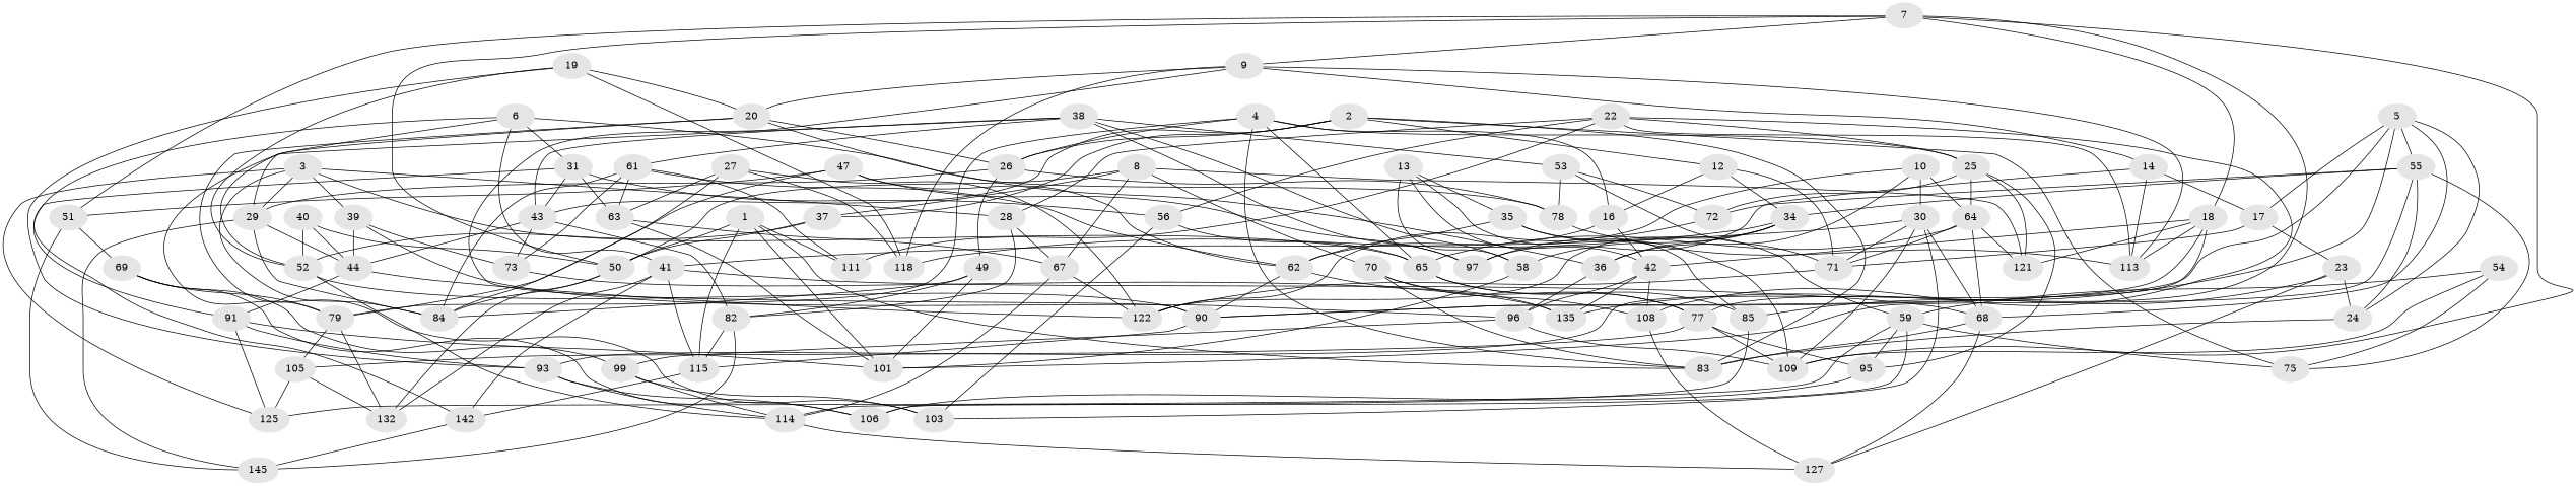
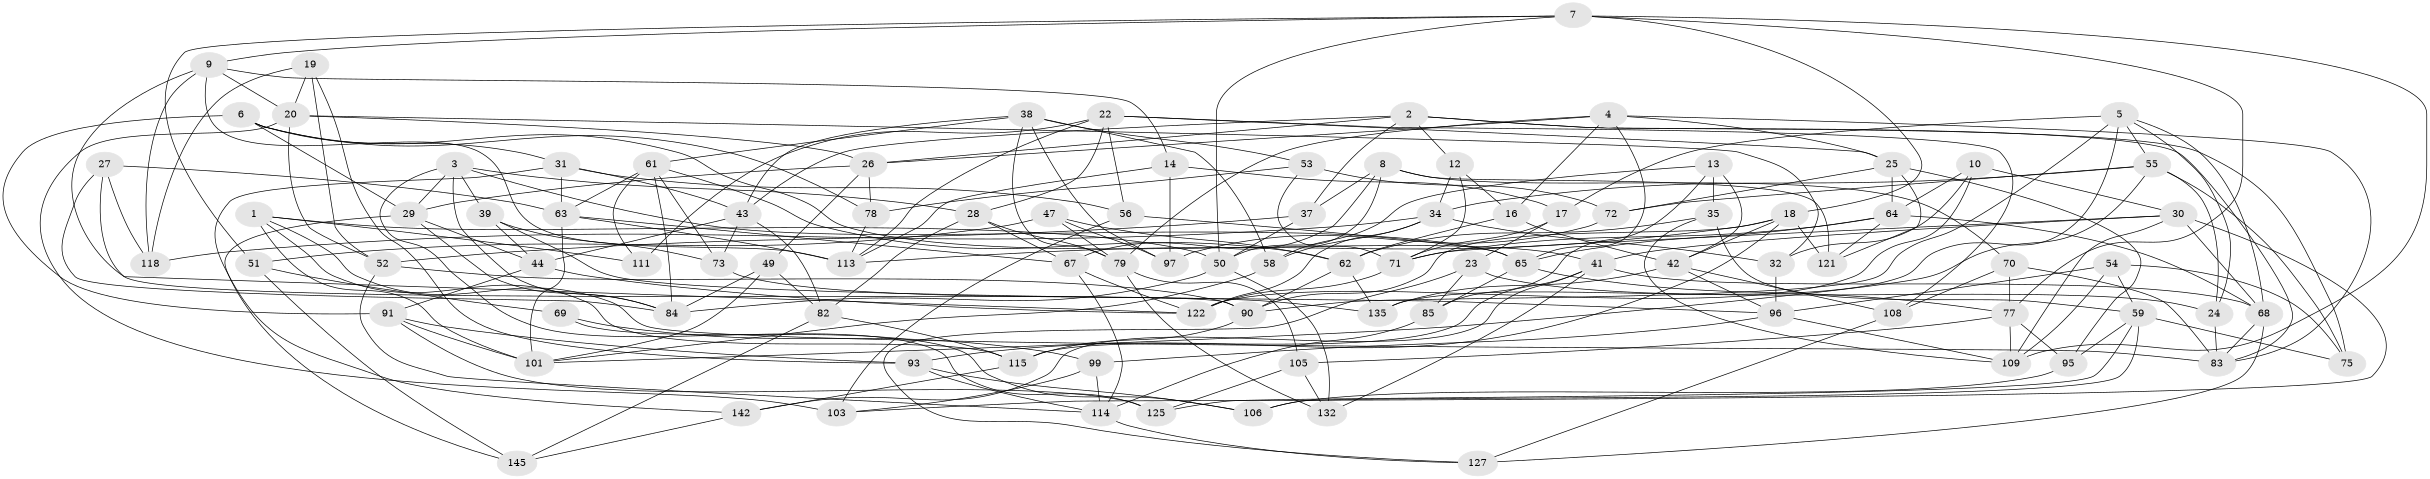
  graph {
    node [color=gray90 style=filled]
    1 [super="+48"]
    50 [super="+116"]
    83 [super="+124"]
    101 [super="+138"]
    111
    115 [super="+131"]
    84 [super="+89"]
    132
    142
    2 [super="+45"]
    12
    26 [super="+33"]
    37
    43 [super="+119"]
    75
    16
    34 [super="+57"]
    71 [super="+146"]
    29 [super="+110"]
    78
    49
    52 [super="+120"]
    82 [super="+134"]
    44 [super="+98"]
    73
    3 [super="+66"]
    28
    n28 [label=39]
    65 [super="+126"]
    125
    67 [super="+117"]
    145
    96 [super="+139"]
    77 [super="+81"]
    85
    4 [super="+94"]
    25 [super="+140"]
    79 [super="+104"]
    42 [super="+143"]
    62 [super="+88"]
    121
    64 [super="+80"]
    72
    95
    105
    5 [super="+60"]
    n47 [label=55 super="+86"]
    17
    24
    68 [super="+129"]
    90 [super="+107"]
    135
    23
    127
    6 [super="+11"]
    31 [super="+102"]
    41 [super="+76"]
    91 [super="+130"]
    56
    63 [super="+144"]
    113 [super="+141"]
    93 [super="+112"]
    7 [super="+21"]
    9 [super="+55"]
    18 [super="+87"]
    51
    109 [super="+123"]
    14
    20 [super="+133"]
    118
    69
    8 [super="+39"]
    70
    122 [super="+137"]
    114 [super="+136"]
    108
    97
-   36
+   36 [label=32]
    103
    30 [super="+46"]
    10
    58
    13
    35
    59 [super="+92"]
    106
    19
    22 [super="+128"]
    27
    99
    38 [super="+100"]
    53
    61 [super="+74"]
-   40
    47
    54
    1 -- 50
    1 -- 83
    1 -- 101
    1 -- 111 [weight=2]
    1 -- 115
    50 -- 84
    50 -- 132
    115 -- 142
    142 -- 145
    2 -- 83
    2 -- 12
    2 -- 26
    2 -- 37
    2 -- 43
    2 -- 75
    12 -- 16
    12 -- 34
    12 -- 71
    26 -- 29
    26 -- 78
    26 -- 49
    37 -- 50
    37 -- 52
    43 -- 82
    43 -- 44
    43 -- 73
    16 -- 42
    16 -- 62
    34 -- 118
    34 -- 122
    34 -- 36
    34 -- 58
    71 -- 122
    29 -- 84
    29 -- 44
    29 -- 145
    78 -- 113
    49 -- 101
    49 -- 84
    49 -- 82
    52 -- 90
    52 -- 114
    82 -- 115 [weight=2]
    82 -- 145
    44 -- 91
    44 -- 122
    73 -- 135
    3 -- 84
    3 -- 29
    3 -- 28
    3 -- n28
    3 -- 65
    3 -- 125
    28 -- 82
    28 -- 67
    n28 -- 44
    n28 -- 73
    n28 -- 96
    65 -- 77
    65 -- 85
    67 -- 122
    67 -- 114
    96 -- 109
    96 -- 99
    77 -- 95
    77 -- 105
    77 -- 109
    85 -- 114
    4 -- 83
    4 -- 26
    4 -- 16
    4 -- 65
    4 -- 25
    4 -- 79
    25 -- 121
    25 -- 64
    25 -- 72
    25 -- 95
    79 -- 132
    79 -- 105
    42 -- 96
    42 -- 135
    42 -- 108
    62 -- 90
    62 -- 135
    64 -- 71
    64 -- 65
    64 -- 121
    64 -- 68
    72 -- 97
    95 -- 106
    105 -- 132
    105 -- 125
    5 -- n47
    5 -- 17
    5 -- 24
    5 -- 68
    5 -- 90
    5 -- 135
    n47 -- 101
    n47 -- 75
    n47 -- 34
    n47 -- 72
    n47 -- 24
    17 -- 71
    17 -- 23
    24 -- 83
    68 -- 83
    68 -- 127
    90 -- 115
    23 -- 85
    23 -- 24
    23 -- 127
    6 -- 29
    6 -- 78
    6 -- 31 [weight=2]
    6 -- 41
    6 -- 91
    31 -- 142
    31 -- 43
    31 -- 56
    31 -- 63
    41 -- 115
    41 -- 132
    41 -- 142
    41 -- 68
    91 -- 101
    91 -- 125
    91 -- 93 [weight=2]
    56 -- 65
    56 -- 103
    63 -- 101
    63 -- 67
+   63 -- 113
    93 -- 114
    93 -- 106
    7 -- 50
    7 -- 77
    7 -- 9
    7 -- 18
    7 -- 51
    7 -- 109
    9 -- 90
    9 -- 113
    9 -- 14
    9 -- 20
    9 -- 118
    18 -- 42
    18 -- 121
    18 -- 90
    18 -- 113
    18 -- 93
    51 -- 145
    51 -- 69
    14 -- 17
    14 -- 113
    14 -- 97
    20 -- 26
    20 -- 52
    20 -- 36
    20 -- 103
-   69 -- 79
+   28 -- 79
    69 -- 106
    69 -- 99
    8 -- 50
    8 -- 37
    8 -- 67 [weight=2]
    8 -- 121
    8 -- 70
    70 -- 83
    70 -- 77
    70 -- 108
    114 -- 127
    108 -- 127
    36 -- 96
    30 -- 71
    30 -- 68
    30 -- 41
    30 -- 109
    30 -- 103
    10 -- 64
    10 -- 122
    10 -- 36
    10 -- 30
    58 -- 101
    13 -- 85
    13 -- 42
    13 -- 58
    13 -- 35
    35 -- 62
    35 -- 109
    35 -- 59
    59 -- 75
    59 -- 125
    59 -- 95
    59 -- 106
    19 -- 52
    19 -- 93
    19 -- 20
    19 -- 118
    22 -- 111
    22 -- 28
    22 -- 25
    22 -- 56
    22 -- 113
    22 -- 108
    27 -- 84
    27 -- 63
    27 -- 118
    27 -- 122
    99 -- 114
    99 -- 103
    38 -- 43
    38 -- 79
    38 -- 97
    38 -- 58
    38 -- 53
    38 -- 61
    53 -- 71
    53 -- 78
    53 -- 72
    61 -- 111
    61 -- 84
    61 -- 73
    61 -- 62
    61 -- 63
-   40 -- 50
-   40 -- 52
-   40 -- 44
    47 -- 79
    47 -- 62
    47 -- 51
    47 -- 97
    54 -- 75
+   54 -- 96
    54 -- 109
    54 -- 59
  }
